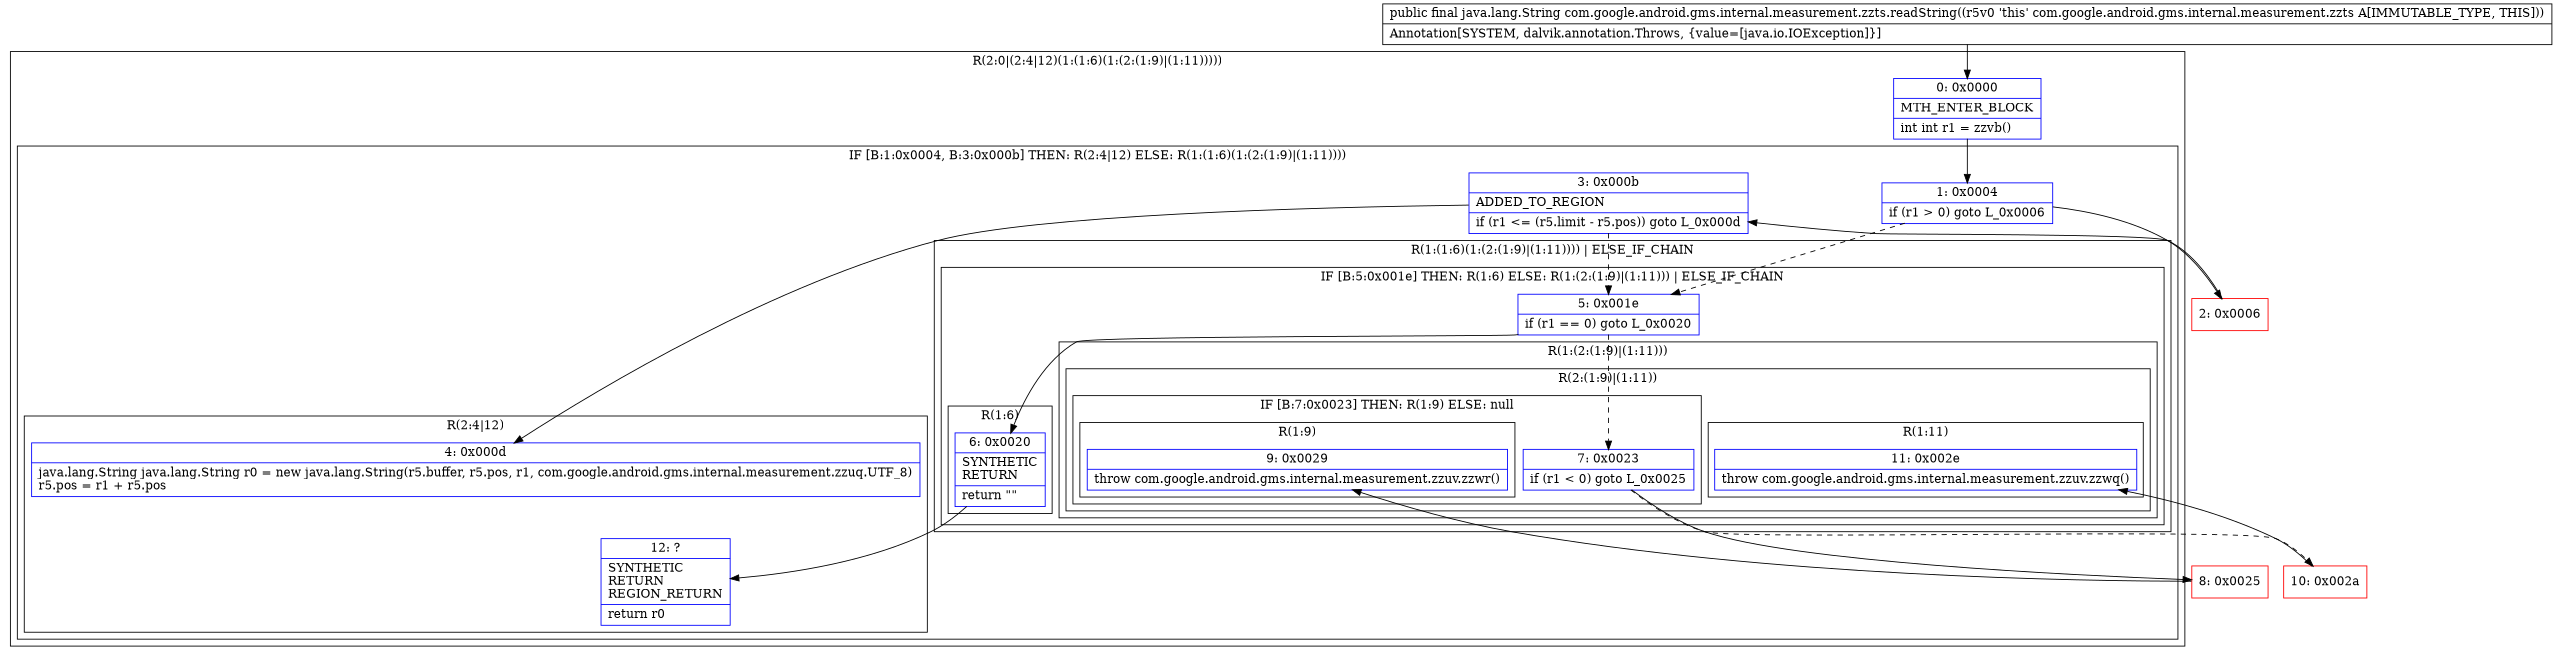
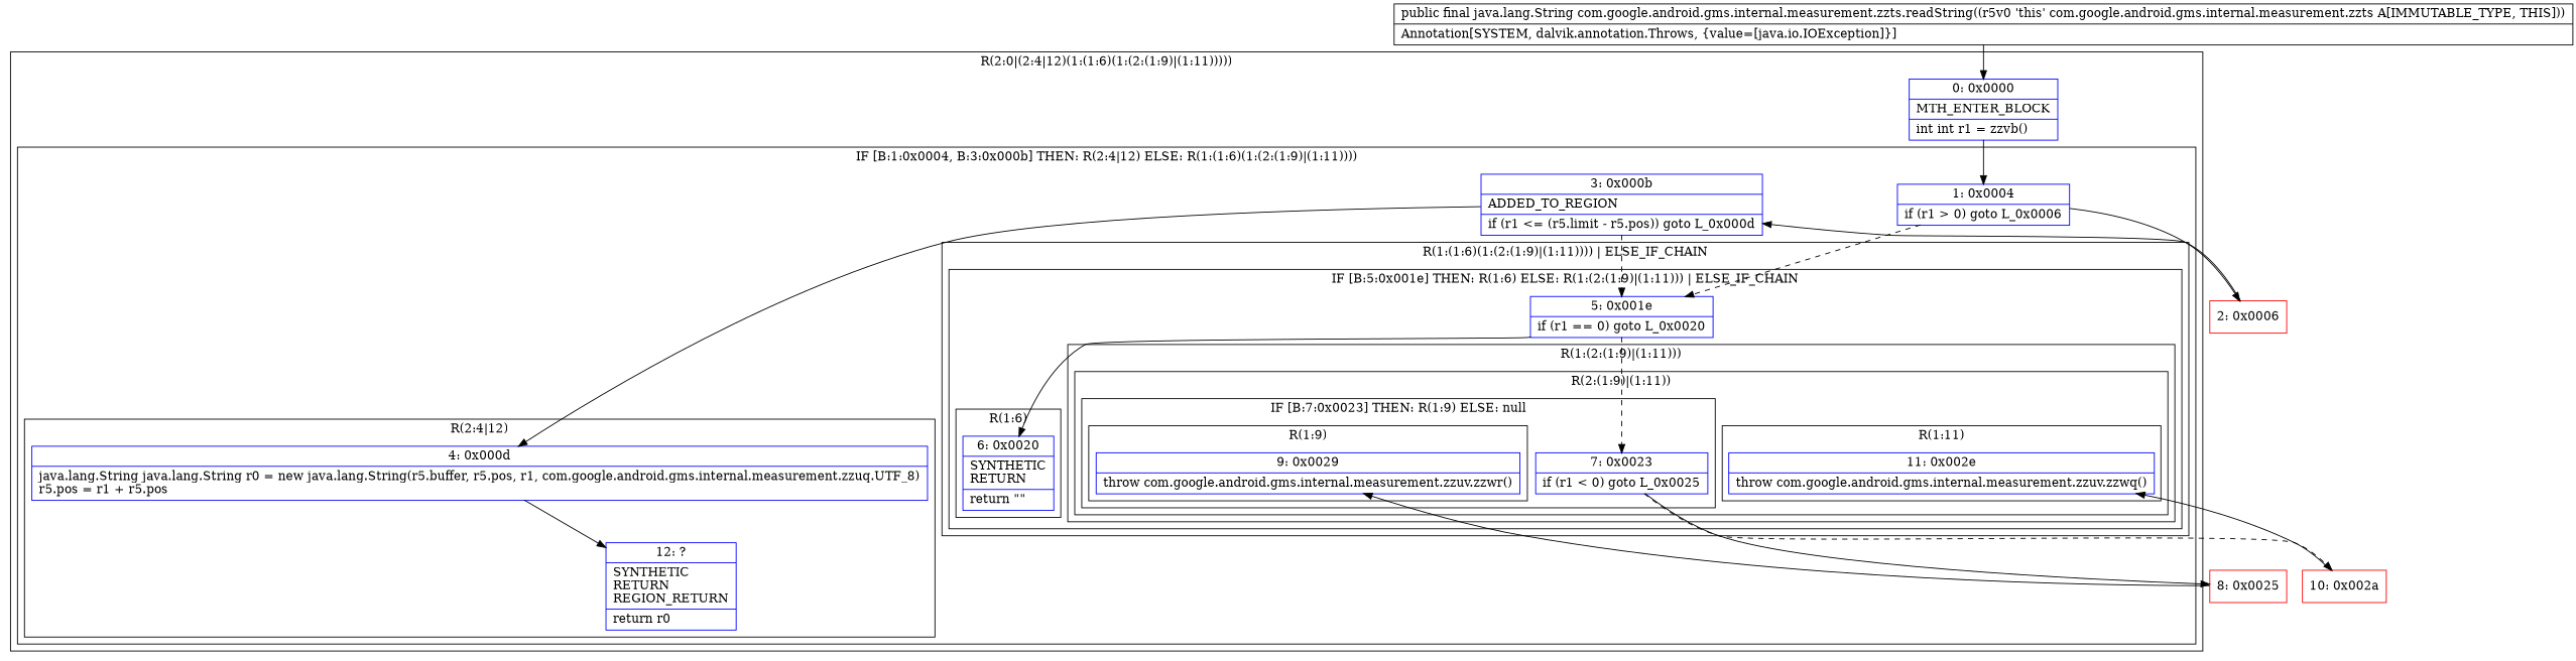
  digraph {
    node [color=blue shape=record]
    n1 [label="{4\:\ 0x000d|java.lang.String java.lang.String r0 = new java.lang.String(r5.buffer, r5.pos, r1, com.google.android.gms.internal.measurement.zzuq.UTF_8)\lr5.pos = r1 + r5.pos\l}"]
    n2 [label="{12\:\ ?|SYNTHETIC\lRETURN\lREGION_RETURN\l|return r0\l}"]
    n3 [label="{6\:\ 0x0020|SYNTHETIC\lRETURN\l|return \"\"\l}"]
    n4 [label="{9\:\ 0x0029|throw com.google.android.gms.internal.measurement.zzuv.zzwr()\l}"]
    n5 [label="{7\:\ 0x0023|if (r1 \< 0) goto L_0x0025\l}"]
    n6 [label="{11\:\ 0x002e|throw com.google.android.gms.internal.measurement.zzuv.zzwq()\l}"]
    n7 [label="{5\:\ 0x001e|if (r1 == 0) goto L_0x0020\l}"]
    n8 [label="{1\:\ 0x0004|if (r1 \> 0) goto L_0x0006\l}"]
    n9 [label="{3\:\ 0x000b|ADDED_TO_REGION\l|if (r1 \<= (r5.limit \- r5.pos)) goto L_0x000d\l}"]
    n10 [label="{0\:\ 0x0000|MTH_ENTER_BLOCK\l|int int r1 = zzvb()\l}"]
    n11 [color=red label="{8\:\ 0x0025}"]
    n12 [color=red label="{10\:\ 0x002a}"]
    n13 [color=red label="{2\:\ 0x0006}"]
    n14 [label="{public final java.lang.String com.google.android.gms.internal.measurement.zzts.readString((r5v0 'this' com.google.android.gms.internal.measurement.zzts A[IMMUTABLE_TYPE, THIS]))  | Annotation[SYSTEM, dalvik.annotation.Throws, \{value=[java.io.IOException]\}]\l}" color=""]
    subgraph cluster_1 {
      label="R(2:0|(2:4|12)(1:(1:6)(1:(2:(1:9)|(1:11)))))"
      n10
      subgraph cluster_2 {
        label="IF [B:1:0x0004, B:3:0x000b] THEN: R(2:4|12) ELSE: R(1:(1:6)(1:(2:(1:9)|(1:11))))"
        n8
        n9
        subgraph cluster_3 {
          label="R(2:4|12)"
          n1
          n2
        }
        subgraph cluster_4 {
          label="R(1:(1:6)(1:(2:(1:9)|(1:11)))) | ELSE_IF_CHAIN\l"
          subgraph cluster_5 {
            label="IF [B:5:0x001e] THEN: R(1:6) ELSE: R(1:(2:(1:9)|(1:11))) | ELSE_IF_CHAIN\l"
            n7
            subgraph cluster_6 {
              label="R(1:6)"
              n3
            }
            subgraph cluster_7 {
              label="R(1:(2:(1:9)|(1:11)))"
              subgraph cluster_8 {
                label="R(2:(1:9)|(1:11))"
                subgraph cluster_9 {
                  label="IF [B:7:0x0023] THEN: R(1:9) ELSE: null"
                  n5
                  subgraph cluster_10 {
                    label="R(1:9)"
                    n4
                  }
                }
                subgraph cluster_11 {
                  label="R(1:11)"
                  n6
                }
              }
            }
          }
        }
      }
    }
-   n3 -> n2
+   n1 -> n2
    n5 -> n11
    n5 -> n12 [style=dashed]
    n7 -> n3
    n7 -> n5 [style=dashed]
    n8 -> n7 [style=dashed]
    n8 -> n13
    n9 -> n1
    n9 -> n7 [style=dashed]
    n10 -> n8
    n11 -> n4
    n12 -> n6
    n13 -> n9
    n14 -> n10
  }
